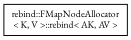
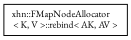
  digraph {
    rankdir=LR
    fontname="EB Garamond"
-   n1 [color=black fillcolor=white fontname="EB Garamond" fontsize=10 height=0.2 label="rebind::FMapNodeAllocator\l\< K, V \>::rebind\< AK, AV \>" shape=record style=filled width=0.4]
+   n1 [color=black fillcolor=white fontname="EB Garamond" fontsize=10 height=0.2 label="xhn::FMapNodeAllocator\l\< K, V \>::rebind\< AK, AV \>" shape=record style=filled width=0.4]
  }
